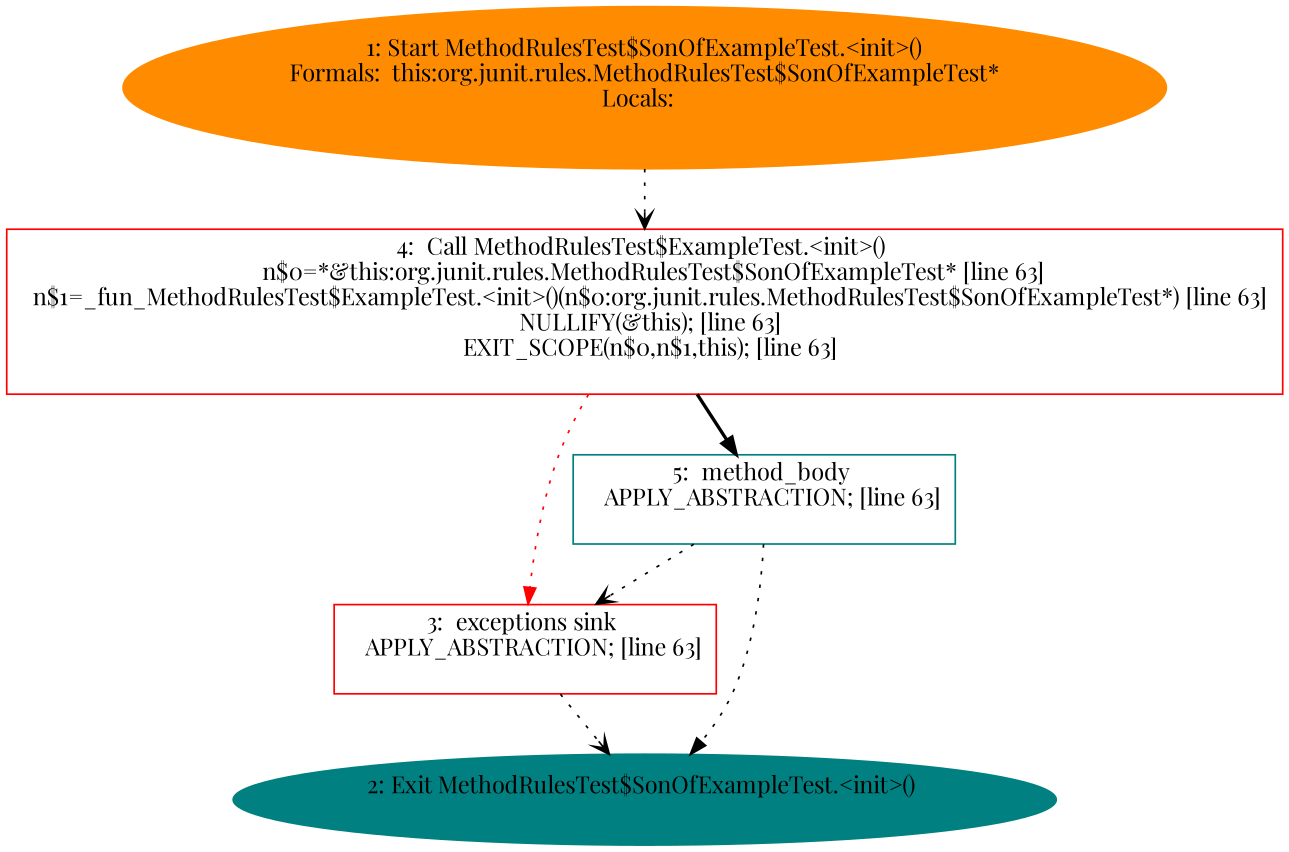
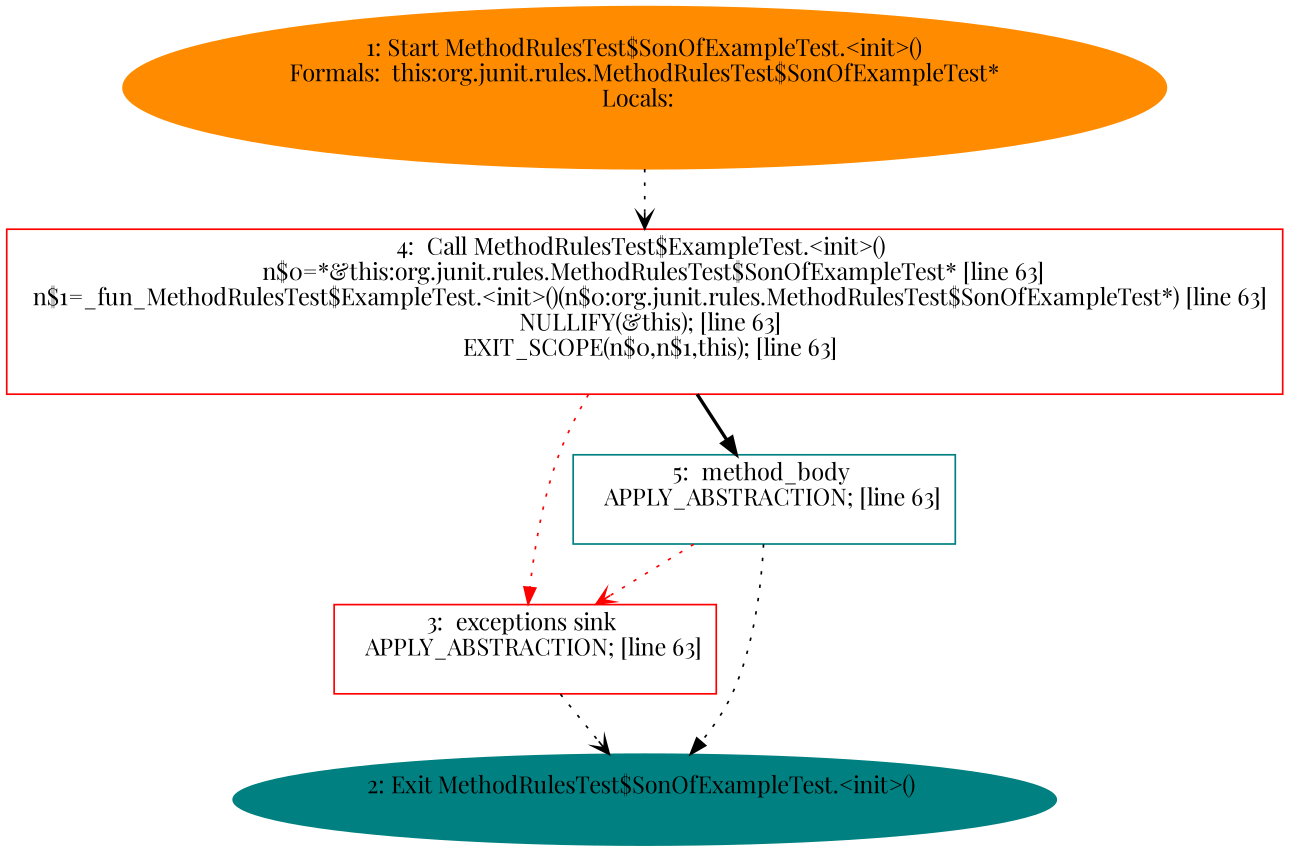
  digraph {
    fontname="Playfair Display"
    node [color=red fontname="Playfair Display" shape=box]
    edge [style=dotted arrowhead=vee fontname="Playfair Display"]
    n1 [color=darkorange label="1: Start MethodRulesTest$SonOfExampleTest.<init>()\nFormals:  this:org.junit.rules.MethodRulesTest$SonOfExampleTest*\nLocals:  \n  " style=filled shape=""]
    n2 [label="4:  Call MethodRulesTest$ExampleTest.<init>() \n   n$0=*&this:org.junit.rules.MethodRulesTest$SonOfExampleTest* [line 63]\n  n$1=_fun_MethodRulesTest$ExampleTest.<init>()(n$0:org.junit.rules.MethodRulesTest$SonOfExampleTest*) [line 63]\n  NULLIFY(&this); [line 63]\n  EXIT_SCOPE(n$0,n$1,this); [line 63]\n "]
    n3 [label="3:  exceptions sink \n   APPLY_ABSTRACTION; [line 63]\n "]
    n4 [label="5:  method_body \n   APPLY_ABSTRACTION; [line 63]\n " color=teal]
    n5 [color=teal label="2: Exit MethodRulesTest$SonOfExampleTest.<init>() \n  " style=filled shape=""]
    n1 -> n2
    n2 -> n3 [color=red arrowhead=normal]
    n2 -> n4 [style=bold arrowhead=normal]
    n3 -> n5
-   n4 -> n3 [color=black]
+   n4 -> n3 [color=red]
    n4 -> n5 [arrowhead=normal]
  }
